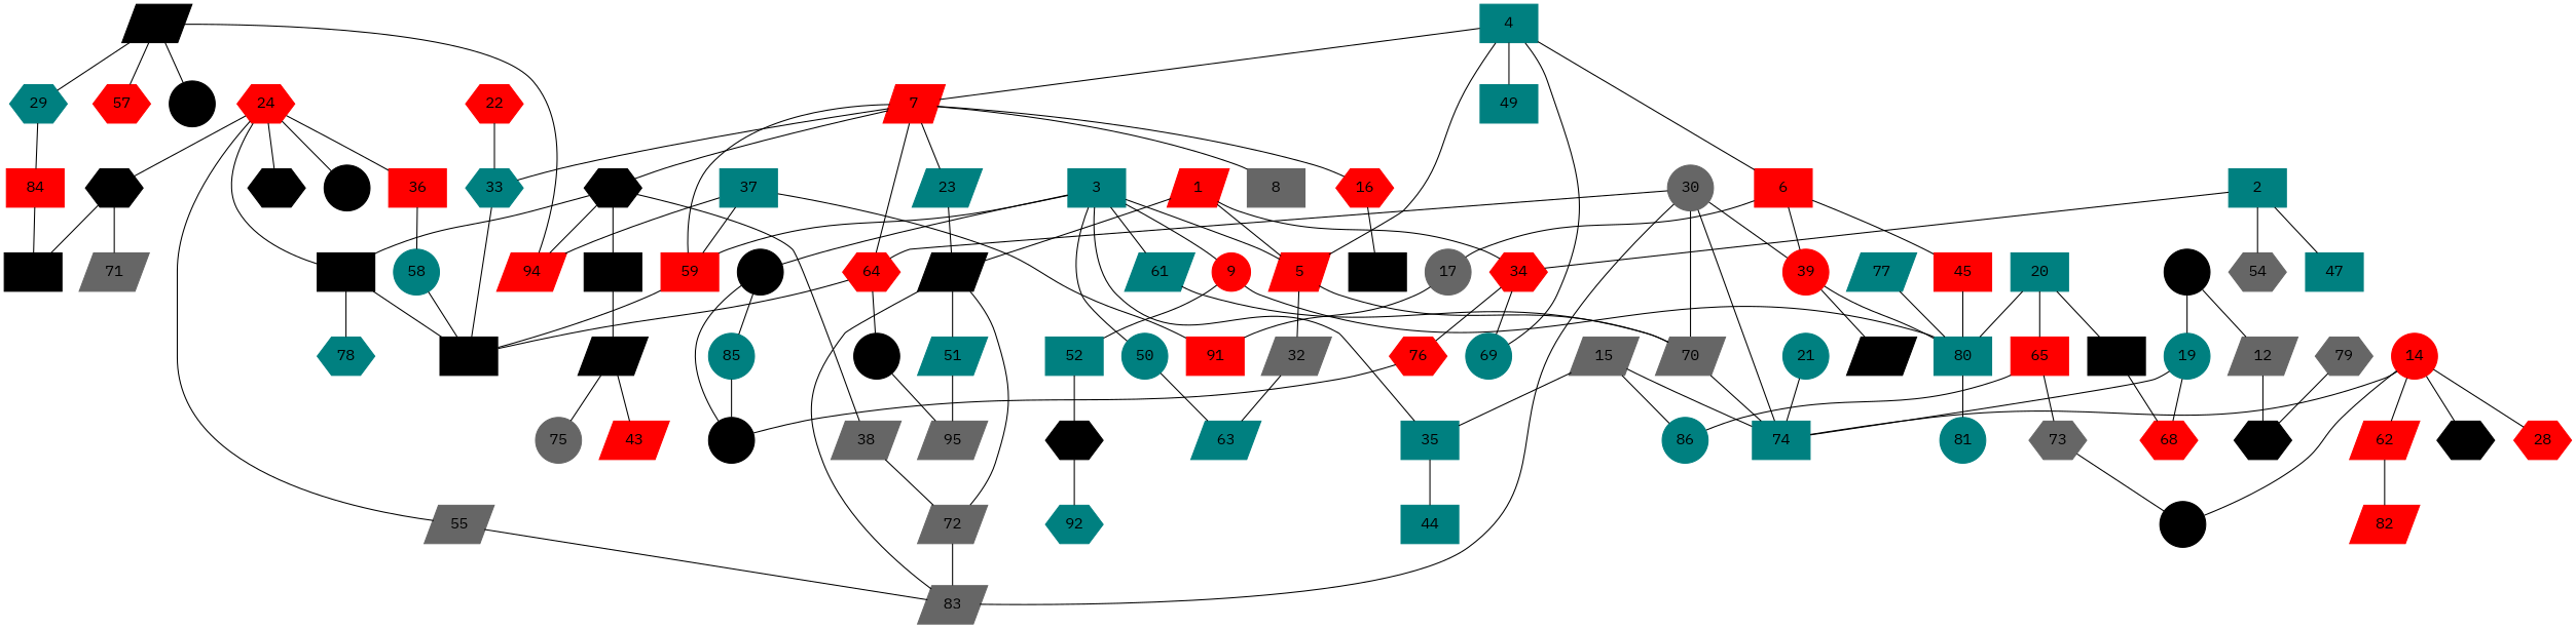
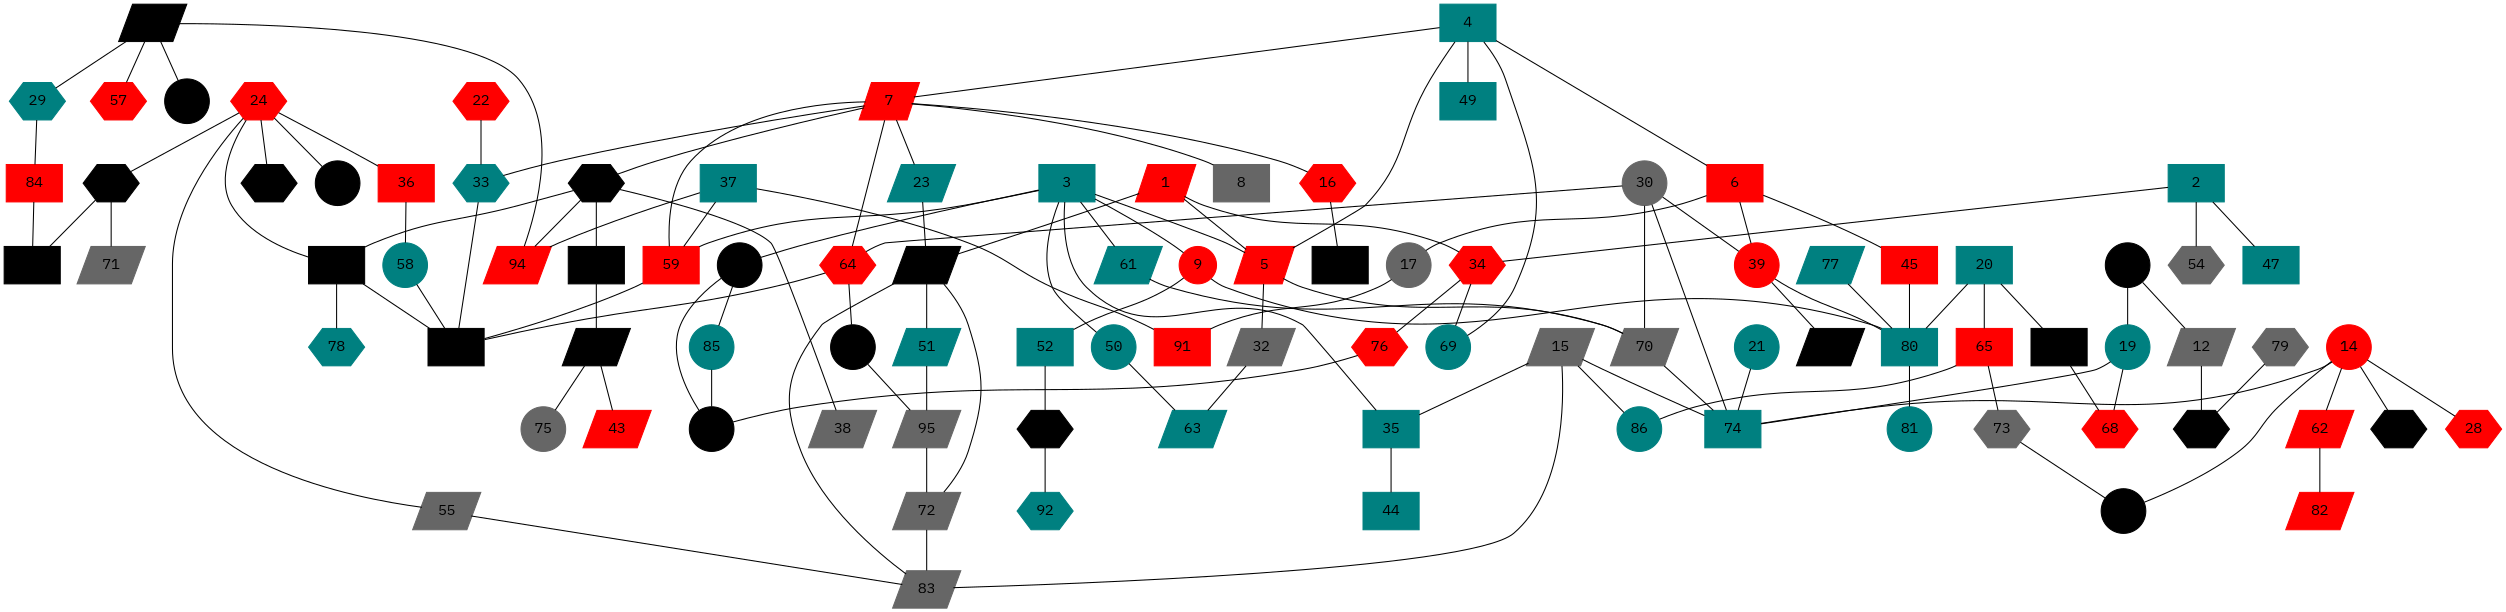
  graph {
    fontname="IBM Plex Mono"
    node [color=teal fontname="IBM Plex Mono" shape=parallelogram style=filled]
    edge [fontname="IBM Plex Mono" weight=1.0]
    1 [color=red]
    5 [color=red]
    34 [color=red shape=hexagon]
    48 [color=black]
    32 [color=gray40]
    70 [color=gray40]
    69 [shape=circle]
    76 [color=red shape=hexagon]
    83 [color=gray40]
    72 [color=gray40]
    51
    2 [shape=box]
    47 [shape=box]
    54 [color=gray40 shape=hexagon]
    3 [shape=box]
    9 [color=red shape=circle]
    35 [shape=box]
    50 [shape=circle]
    59 [color=red shape=box]
    60 [color=black shape=circle]
    61
    52 [shape=box]
    80 [shape=box]
    44 [shape=box]
    63
    90 [color=black shape=box]
    85 [shape=circle]
    96 [color=black shape=circle]
    4 [shape=box]
    6 [color=red shape=box]
    7 [color=red]
    49 [shape=box]
    17 [color=gray40 shape=circle]
    39 [color=red shape=circle]
    45 [color=red shape=box]
    8 [color=gray40 shape=box]
    10 [color=black shape=hexagon]
    16 [color=red shape=hexagon]
    23
    33 [shape=hexagon]
    64 [color=red shape=hexagon]
    74 [shape=box]
    91 [color=red shape=box]
    56 [color=black]
    13 [color=black shape=box]
    25 [color=black shape=box]
    38 [color=gray40]
    94 [color=red]
    41 [color=black shape=box]
    67 [color=black shape=circle]
    89 [color=black shape=hexagon]
    81 [shape=circle]
    18 [color=black]
    78 [shape=hexagon]
    11 [color=black shape=circle]
    12 [color=gray40]
    19 [shape=circle]
    88 [color=black shape=hexagon]
    68 [color=red shape=hexagon]
    43 [color=red]
    75 [color=gray40 shape=circle]
    14 [color=red shape=circle]
    28 [color=red shape=hexagon]
    46 [color=black shape=hexagon]
    62 [color=red]
    87 [color=black shape=circle]
    82 [color=red]
    15 [color=gray40]
    86 [shape=circle]
    20 [shape=box]
    65 [color=red shape=box]
    66 [color=black shape=box]
    73 [color=gray40 shape=hexagon]
    21 [shape=circle]
    22 [color=red shape=hexagon]
    24 [color=red shape=hexagon]
    31 [color=black shape=hexagon]
    36 [color=red shape=box]
    40 [color=black shape=hexagon]
    53 [color=black shape=circle]
    55 [color=gray40]
    71 [color=gray40]
    93 [color=black shape=box]
    58 [shape=circle]
    26 [color=black]
    27 [color=black shape=circle]
    29 [shape=hexagon]
    57 [color=red shape=hexagon]
    84 [color=red shape=box]
    30 [color=gray40 shape=circle]
    37 [shape=box]
    95 [color=gray40]
    92 [shape=hexagon]
    77
    79 [color=gray40 shape=hexagon]
    1 -- 5
    1 -- 34
    1 -- 48
    5 -- 32
    5 -- 70
    34 -- 69
    34 -- 76
    48 -- 83
    48 -- 72
    48 -- 51
    32 -- 63
    70 -- 74
    76 -- 96
    72 -- 83
    51 -- 95
    2 -- 34
    2 -- 47
    2 -- 54
    3 -- 5
    3 -- 9
    3 -- 35
    3 -- 50
    3 -- 59
    3 -- 60
    3 -- 61
    9 -- 52
    9 -- 80
    35 -- 44
    50 -- 63
    59 -- 90
    60 -- 85
    60 -- 96
    61 -- 70
    52 -- 89
    80 -- 81
    85 -- 96
    4 -- 5
    4 -- 69
    4 -- 6
    4 -- 7
    4 -- 49
    6 -- 17
    6 -- 39
    6 -- 45
    7 -- 59
    7 -- 8
    7 -- 10
    7 -- 16
    7 -- 23
    7 -- 33
    7 -- 64
    17 -- 91
    39 -- 80
    39 -- 56
    45 -- 80
    10 -- 13
    10 -- 25
    10 -- 38
    10 -- 94
    16 -- 41
    23 -- 48
    33 -- 90
    64 -- 90
    64 -- 67
    13 -- 18
    25 -- 90
    25 -- 78
-   38 -- 72
+   95 -- 72
    67 -- 95
    89 -- 92
    18 -- 43
    18 -- 75
    11 -- 12
    11 -- 19
    12 -- 88
    19 -- 74
    19 -- 68
    14 -- 74
    14 -- 28
    14 -- 46
    14 -- 62
    14 -- 87
    62 -- 82
-   30 -- 83
+   15 -- 83
    15 -- 35
    15 -- 74
    15 -- 86
    20 -- 80
    20 -- 65
    20 -- 66
    65 -- 86
    65 -- 73
    66 -- 68
    73 -- 87
    21 -- 74
    22 -- 33
    24 -- 25
    24 -- 31
    24 -- 36
    24 -- 40
    24 -- 53
    24 -- 55
    31 -- 71
    31 -- 93
    36 -- 58
    55 -- 83
    58 -- 90
    26 -- 94
    26 -- 27
    26 -- 29
    26 -- 57
    29 -- 84
    84 -- 93
    30 -- 70
    30 -- 39
    30 -- 64
    30 -- 74
    37 -- 59
    37 -- 91
    37 -- 94
    77 -- 80
    79 -- 88
  }
